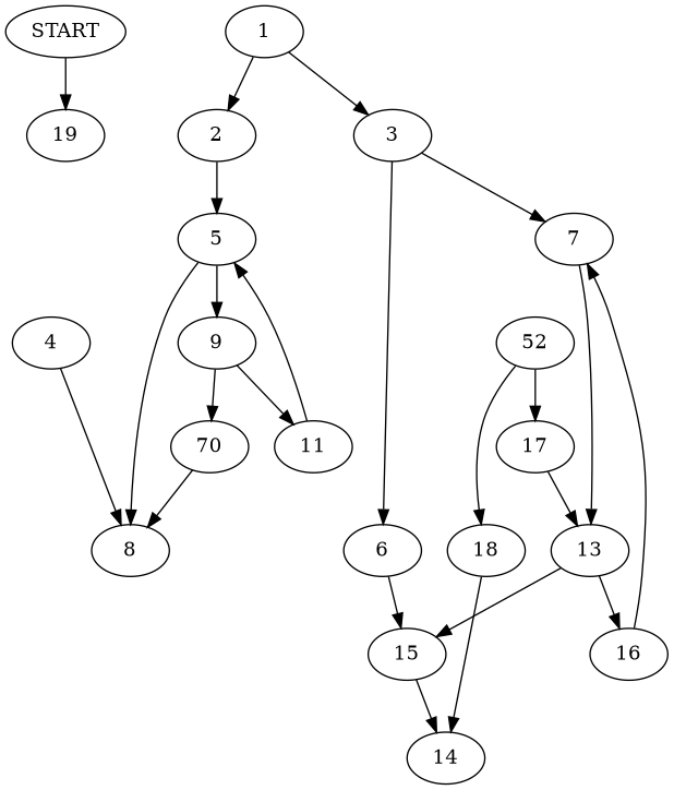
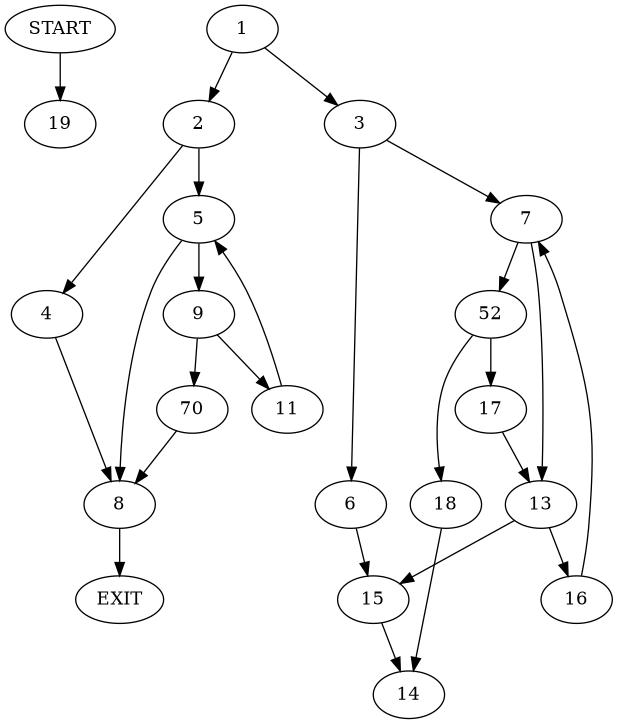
  digraph {
    n1 [label=START]
    19
    1
    2
    3
+   n6 [label=EXIT]
    4
    5
    6
    7
    8
    9
    15
    n14 [label=52]
    13
    n16 [label=70]
    11
    17
    18
    16
    14
    n1 -> 19
    1 -> 2
    1 -> 3
+   2 -> 4
    2 -> 5
    3 -> 6
    3 -> 7
    4 -> 8
    5 -> 8
    5 -> 9
    6 -> 15
+   7 -> n14
    7 -> 13
+   8 -> n6
    9 -> n16
    9 -> 11
    15 -> 14
    n14 -> 17
    n14 -> 18
    13 -> 15
    13 -> 16
    n16 -> 8
    11 -> 5
    17 -> 13
    18 -> 14
    16 -> 7
  }
